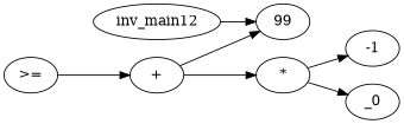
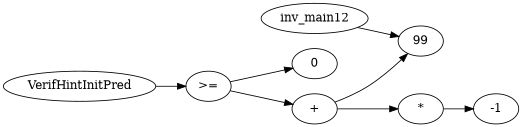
  digraph {
    rankdir=LR
    n1 [label=inv_main12]
    n2 [label=99]
+   n3 [label=VerifHintInitPred]
    n4 [label=">="]
+   n5 [label=0]
    n6 [label="+"]
    n7 [label="*"]
    n8 [label=-1]
-   n9 [label=_0]
    n1 -> n2
+   n3 -> n4
+   n4 -> n5
    n4 -> n6
    n6 -> n2
    n6 -> n7
    n7 -> n8
-   n7 -> n9
  }
